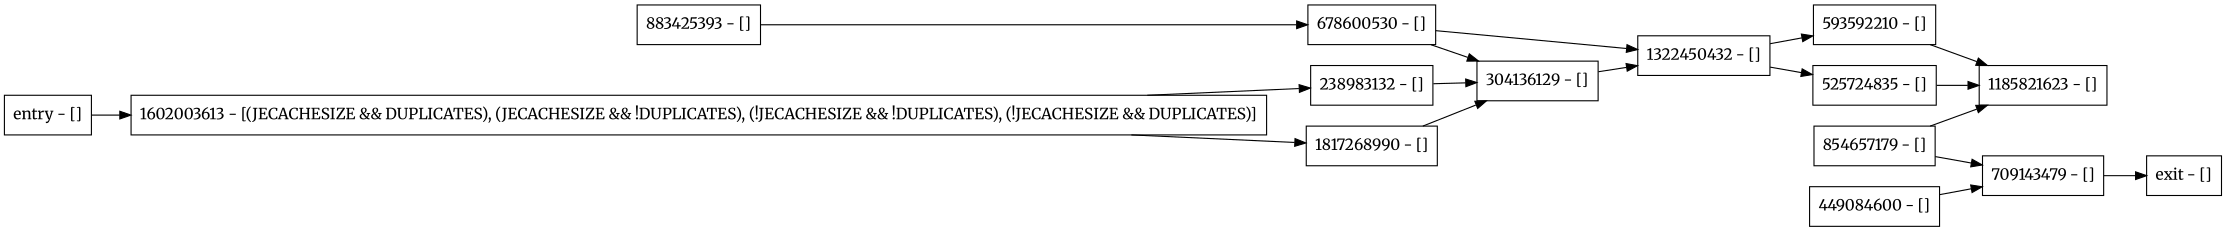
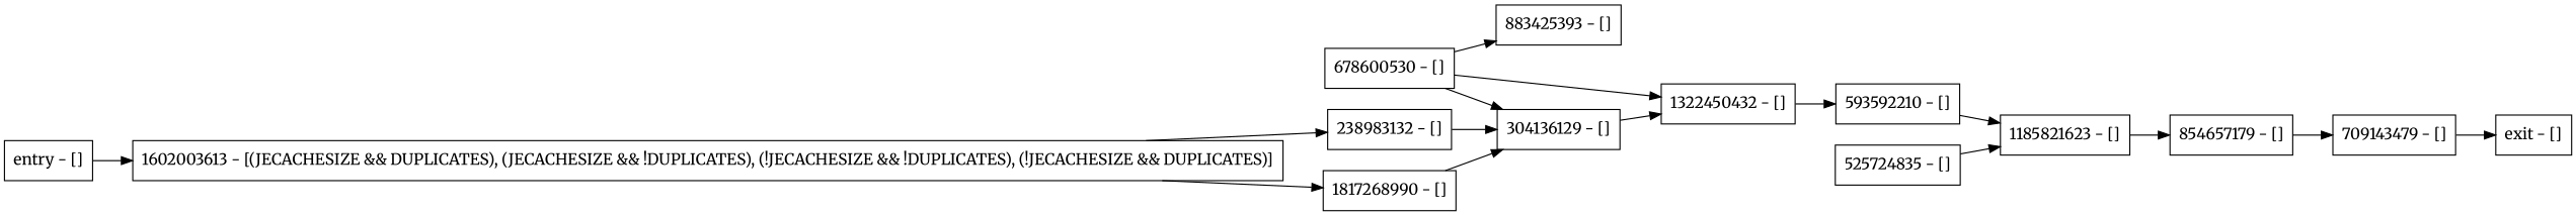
  digraph {
    fontname=Merriweather
    rankdir=LR
    node [fontname=Merriweather shape=record]
    edge [fontname=Merriweather]
    n1 [label="883425393 - []"]
    n2 [label="1322450432 - []"]
    n3 [label="593592210 - []"]
    n4 [label="525724835 - []"]
    n5 [label="1185821623 - []"]
    n6 [label="854657179 - []"]
    n7 [label="709143479 - []"]
-   n8 [label="449084600 - []"]
    n9 [label="exit - []"]
    n10 [label="entry - []"]
    n11 [label="1602003613 - [(JECACHESIZE && DUPLICATES), (JECACHESIZE && !DUPLICATES), (!JECACHESIZE && !DUPLICATES), (!JECACHESIZE && DUPLICATES)]"]
    n12 [label="238983132 - []"]
    n13 [label="1817268990 - []"]
    n14 [label="304136129 - []"]
    n15 [label="678600530 - []"]
    n2 -> n3
-   n2 -> n4
    n3 -> n5
    n4 -> n5
-   n6 -> n5
+   n5 -> n6
    n6 -> n7
    n7 -> n9
-   n8 -> n7
    n10 -> n11
    n11 -> n12
    n11 -> n13
    n12 -> n14
    n13 -> n14
    n14 -> n2
-   n1 -> n15
+   n15 -> n1
    n15 -> n2
    n15 -> n14
  }
